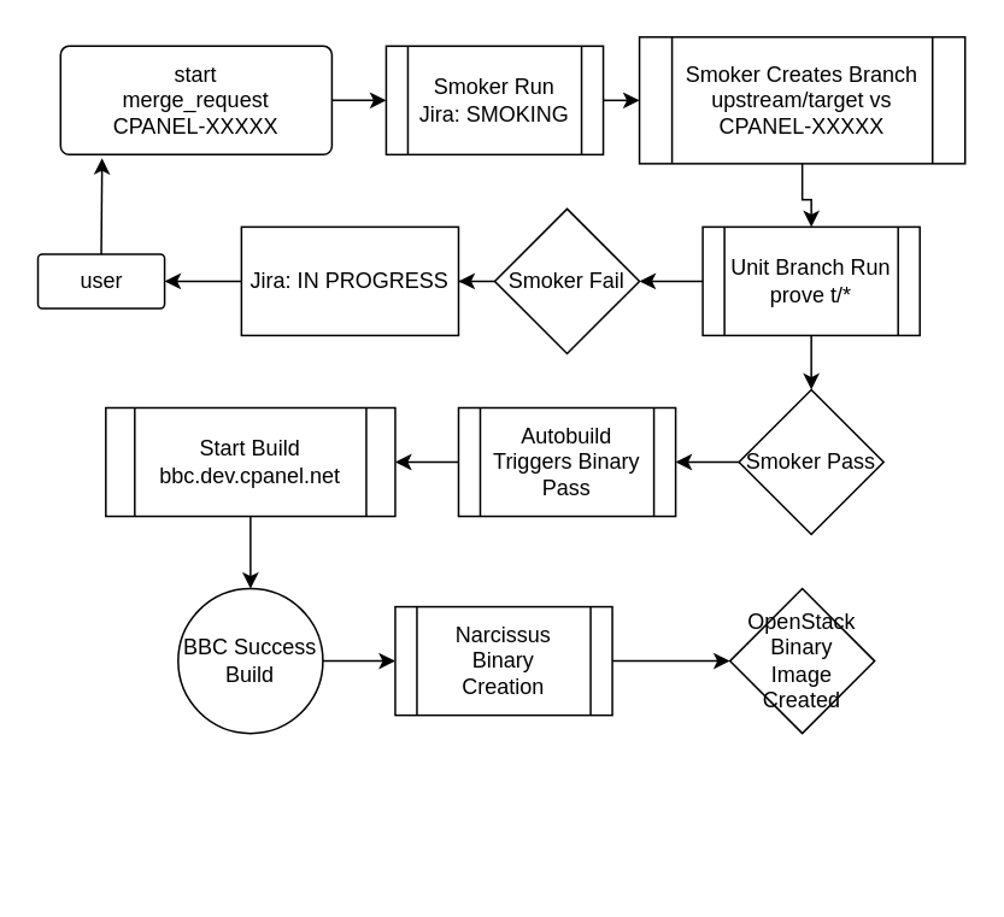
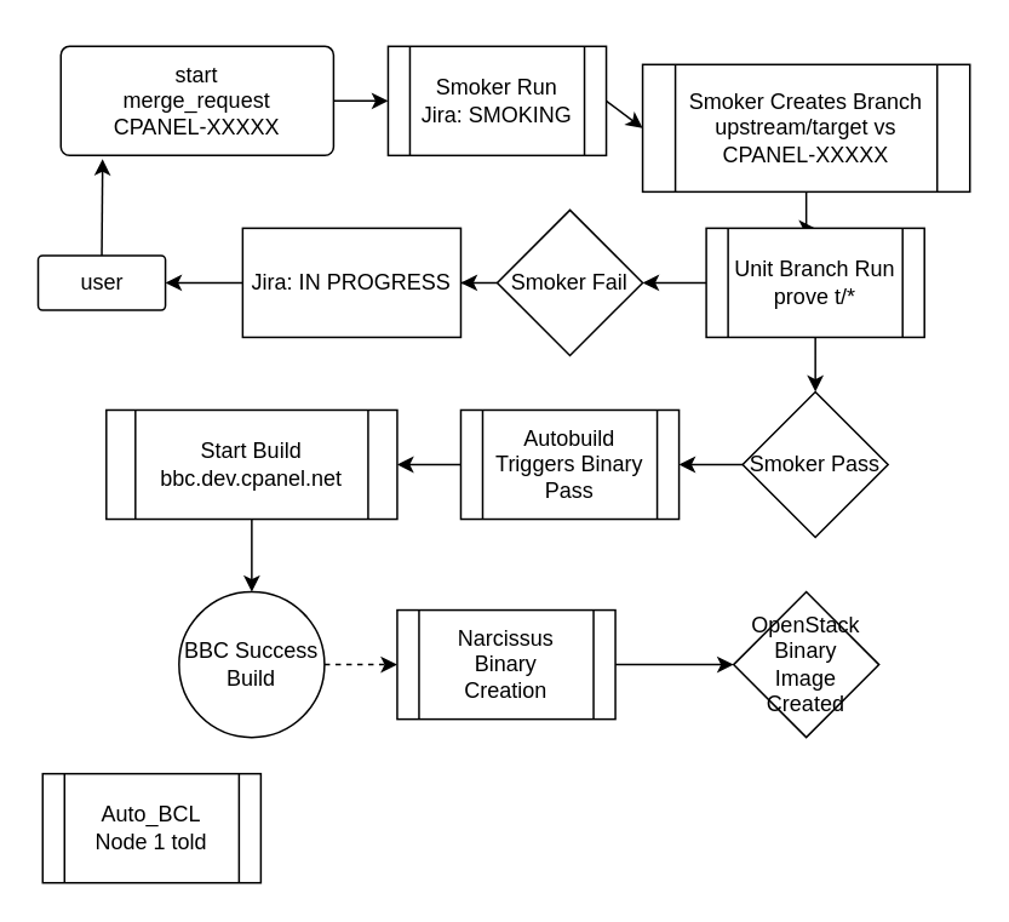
  <mxCell id="0" />
  <mxCell id="1" parent="0" />
  <mxCell id="2" value="&lt;div&gt;start&lt;/div&gt;&lt;div&gt;merge_request&lt;/div&gt;&lt;div&gt;CPANEL-XXXXX&lt;br&gt;&lt;/div&gt;" style="rounded=1;whiteSpace=wrap;html=1;glass=0;arcSize=8;" vertex="1" parent="1"><mxGeometry x="33" y="25" width="150" height="60" as="geometry" /></mxCell>
  <mxCell id="3" value="&lt;div&gt;Smoker Run&lt;/div&gt;&lt;div&gt;Jira: SMOKING&lt;br&gt;&lt;/div&gt;" style="shape=process;whiteSpace=wrap;html=1;backgroundOutline=1;glass=0;" vertex="1" parent="1"><mxGeometry x="213" y="25" width="120" height="60" as="geometry" /></mxCell>
  <mxCell id="4" value="" style="edgeStyle=orthogonalEdgeStyle;rounded=0;orthogonalLoop=1;jettySize=auto;html=1;" edge="1" parent="1" source="5" target="20"><mxGeometry relative="1" as="geometry" /></mxCell>
  <mxCell id="5" value="Smoker Pass" style="rhombus;whiteSpace=wrap;html=1;glass=0;" vertex="1" parent="1"><mxGeometry x="408" y="215" width="80" height="80" as="geometry" /></mxCell>
  <mxCell id="6" value="" style="edgeStyle=orthogonalEdgeStyle;rounded=0;orthogonalLoop=1;jettySize=auto;html=1;" edge="1" parent="1" source="7" target="12"><mxGeometry relative="1" as="geometry" /></mxCell>
- <mxCell id="7" value="&lt;div&gt;Smoker Creates Branch&lt;/div&gt;&lt;div&gt;upstream/target vs CPANEL-XXXXX&lt;br&gt;&lt;/div&gt;" style="shape=process;whiteSpace=wrap;html=1;backgroundOutline=1;glass=0;" vertex="1" parent="1"><mxGeometry x="353" y="20" width="180" height="70" as="geometry" /></mxCell>
+ <mxCell id="7" value="&lt;div&gt;Smoker Creates Branch&lt;/div&gt;&lt;div&gt;upstream/target vs CPANEL-XXXXX&lt;br&gt;&lt;/div&gt;" style="shape=process;whiteSpace=wrap;html=1;backgroundOutline=1;glass=0;" vertex="1" parent="1"><mxGeometry x="353" y="35" width="180" height="70" as="geometry" /></mxCell>
  <mxCell id="8" value="" style="endArrow=classic;html=1;entryX=0;entryY=0.5;entryDx=0;entryDy=0;exitX=1;exitY=0.5;exitDx=0;exitDy=0;" edge="1" parent="1" source="2" target="3"><mxGeometry width="50" height="50" relative="1" as="geometry"><mxPoint x="23" y="355" as="sourcePoint" /><mxPoint x="73" y="305" as="targetPoint" /></mxGeometry></mxCell>
  <mxCell id="9" value="" style="endArrow=classic;html=1;entryX=0;entryY=0.5;entryDx=0;entryDy=0;exitX=1;exitY=0.5;exitDx=0;exitDy=0;" edge="1" parent="1" source="3" target="7"><mxGeometry width="50" height="50" relative="1" as="geometry"><mxPoint x="23" y="355" as="sourcePoint" /><mxPoint x="73" y="305" as="targetPoint" /></mxGeometry></mxCell>
  <mxCell id="10" value="" style="edgeStyle=orthogonalEdgeStyle;rounded=0;orthogonalLoop=1;jettySize=auto;html=1;" edge="1" parent="1" source="12" target="16"><mxGeometry relative="1" as="geometry" /></mxCell>
  <mxCell id="11" value="" style="edgeStyle=orthogonalEdgeStyle;rounded=0;orthogonalLoop=1;jettySize=auto;html=1;" edge="1" parent="1" source="12" target="5"><mxGeometry relative="1" as="geometry" /></mxCell>
  <mxCell id="12" value="&lt;div&gt;Unit Branch Run&lt;/div&gt;&lt;div&gt;prove t/*&lt;br&gt;&lt;/div&gt;" style="shape=process;whiteSpace=wrap;html=1;backgroundOutline=1;glass=0;" vertex="1" parent="1"><mxGeometry x="388" y="125" width="120" height="60" as="geometry" /></mxCell>
  <mxCell id="13" value="&lt;div&gt;user&lt;/div&gt;" style="rounded=1;whiteSpace=wrap;html=1;glass=0;arcSize=8;" vertex="1" parent="1"><mxGeometry x="20.5" y="140" width="70" height="30" as="geometry" /></mxCell>
  <mxCell id="14" value="" style="endArrow=classic;html=1;exitX=0.5;exitY=0;exitDx=0;exitDy=0;entryX=0.153;entryY=1.033;entryDx=0;entryDy=0;entryPerimeter=0;" edge="1" parent="1" source="13" target="2"><mxGeometry width="50" height="50" relative="1" as="geometry"><mxPoint x="23" y="355" as="sourcePoint" /><mxPoint x="32" y="85" as="targetPoint" /></mxGeometry></mxCell>
  <mxCell id="15" value="" style="edgeStyle=orthogonalEdgeStyle;rounded=0;orthogonalLoop=1;jettySize=auto;html=1;" edge="1" parent="1" source="16" target="18"><mxGeometry relative="1" as="geometry" /></mxCell>
  <mxCell id="16" value="&lt;div&gt;Smoker Fail&lt;/div&gt;" style="rhombus;whiteSpace=wrap;html=1;glass=0;" vertex="1" parent="1"><mxGeometry x="273" y="115" width="80" height="80" as="geometry" /></mxCell>
  <mxCell id="17" value="" style="edgeStyle=orthogonalEdgeStyle;rounded=0;orthogonalLoop=1;jettySize=auto;html=1;" edge="1" parent="1" source="18" target="13"><mxGeometry relative="1" as="geometry" /></mxCell>
  <mxCell id="18" value="Jira: IN PROGRESS" style="rounded=0;whiteSpace=wrap;html=1;glass=0;" vertex="1" parent="1"><mxGeometry x="133" y="125" width="120" height="60" as="geometry" /></mxCell>
  <mxCell id="19" value="" style="edgeStyle=orthogonalEdgeStyle;rounded=0;orthogonalLoop=1;jettySize=auto;html=1;" edge="1" parent="1" source="20" target="22"><mxGeometry relative="1" as="geometry" /></mxCell>
  <mxCell id="20" value="&lt;div&gt;Autobuild Triggers Binary&lt;/div&gt;&lt;div&gt;Pass&lt;br&gt;&lt;/div&gt;" style="shape=process;whiteSpace=wrap;html=1;backgroundOutline=1;glass=0;" vertex="1" parent="1"><mxGeometry x="253" y="225" width="120" height="60" as="geometry" /></mxCell>
  <mxCell id="21" value="" style="edgeStyle=orthogonalEdgeStyle;rounded=0;orthogonalLoop=1;jettySize=auto;html=1;" edge="1" parent="1" source="22" target="24"><mxGeometry relative="1" as="geometry" /></mxCell>
  <mxCell id="22" value="&lt;div&gt;Start Build&lt;/div&gt;&lt;div&gt;bbc.dev.cpanel.net&lt;br&gt;&lt;/div&gt;" style="shape=process;whiteSpace=wrap;html=1;backgroundOutline=1;glass=0;" vertex="1" parent="1"><mxGeometry x="58" y="225" width="160" height="60" as="geometry" /></mxCell>
- <mxCell id="23" value="" style="edgeStyle=orthogonalEdgeStyle;rounded=0;orthogonalLoop=1;jettySize=auto;html=1;" edge="1" parent="1" source="24" target="26"><mxGeometry relative="1" as="geometry" /></mxCell>
+ <mxCell id="23" value="" style="edgeStyle=orthogonalEdgeStyle;rounded=0;orthogonalLoop=1;jettySize=auto;html=1;dashed=1;" edge="1" parent="1" source="24" target="26"><mxGeometry relative="1" as="geometry" /></mxCell>
  <mxCell id="24" value="&lt;div&gt;BBC Success&lt;/div&gt;&lt;div&gt;Build&lt;br&gt;&lt;/div&gt;" style="ellipse;whiteSpace=wrap;html=1;glass=0;" vertex="1" parent="1"><mxGeometry x="98" y="325" width="80" height="80" as="geometry" /></mxCell>
  <mxCell id="25" value="" style="edgeStyle=orthogonalEdgeStyle;rounded=0;orthogonalLoop=1;jettySize=auto;html=1;" edge="1" parent="1" source="26" target="27"><mxGeometry relative="1" as="geometry" /></mxCell>
  <mxCell id="26" value="&lt;div&gt;Narcissus&lt;/div&gt;&lt;div&gt;Binary&lt;/div&gt;&lt;div&gt;Creation&lt;br&gt;&lt;/div&gt;" style="shape=process;whiteSpace=wrap;html=1;backgroundOutline=1;glass=0;" vertex="1" parent="1"><mxGeometry x="218" y="335" width="120" height="60" as="geometry" /></mxCell>
  <mxCell id="27" value="&lt;div&gt;OpenStack&lt;/div&gt;&lt;div&gt;Binary&lt;/div&gt;&lt;div&gt;Image Created&lt;br&gt;&lt;/div&gt;" style="rhombus;whiteSpace=wrap;html=1;glass=0;" vertex="1" parent="1"><mxGeometry x="403" y="325" width="80" height="80" as="geometry" /></mxCell>
+ <mxCell id="28" value="&lt;div&gt;Auto_BCL&lt;/div&gt;&lt;div&gt;Node 1 told &lt;br&gt;&lt;/div&gt;" style="shape=process;whiteSpace=wrap;html=1;backgroundOutline=1;glass=0;" vertex="1" parent="1"><mxGeometry x="23" y="425" width="120" height="60" as="geometry" /></mxCell>
